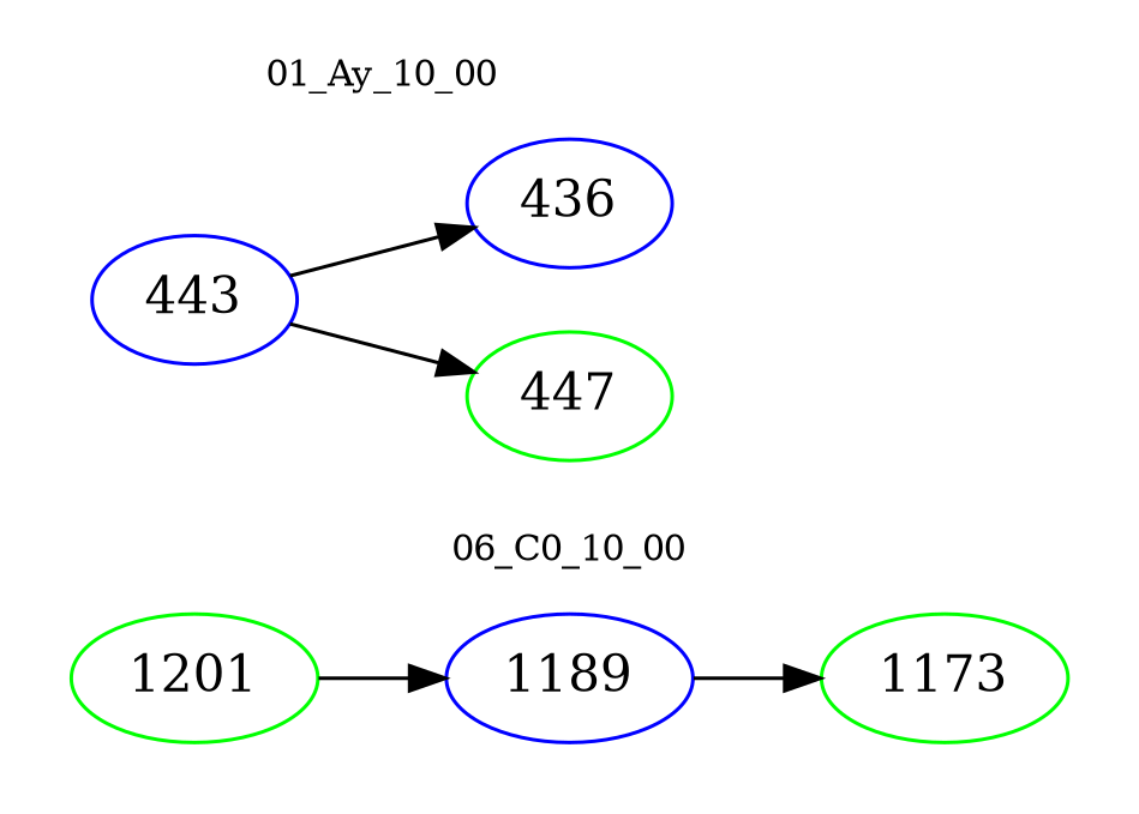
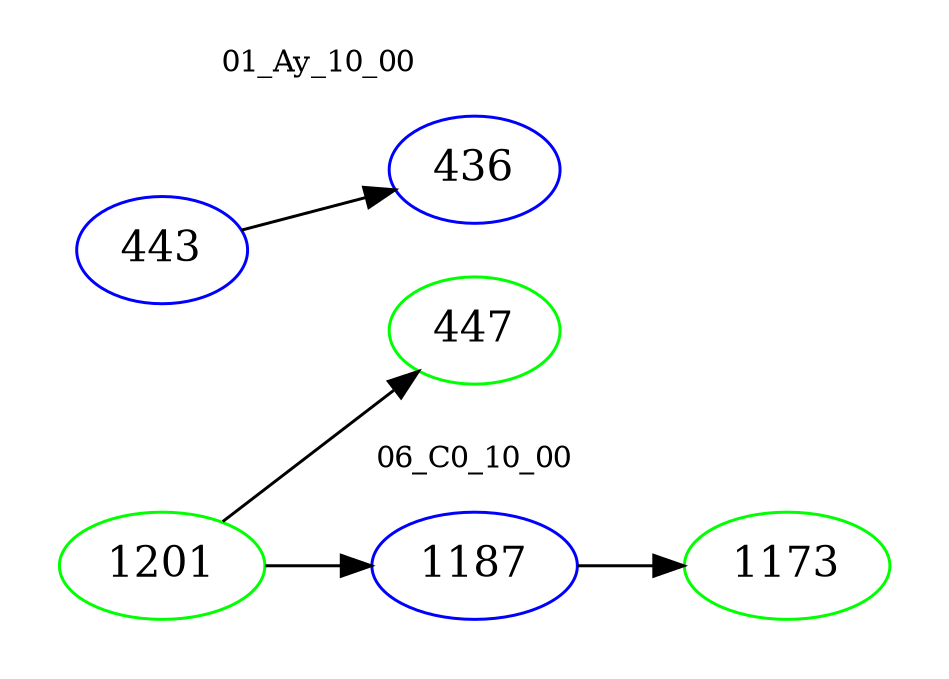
  digraph {
    rankdir=LR
    node [color=blue]
    edge [color=black]
    n1 [label=443]
    n2 [label=436]
    n3 [color=green label=447]
-   n4 [label=1189]
+   n4 [label=1187]
    n5 [color=green label=1173]
    n6 [color=green label=1201]
    subgraph cluster_1 {
      color=white
      fontsize=10
      label="01_Ay_10_00"
      n1
      n2
      n3
    }
    subgraph cluster_2 {
      color=white
      fontsize=10
      label="06_C0_10_00"
      n4
      n5
      n6
    }
    n1 -> n2
-   n1 -> n3
+   n6 -> n3
    n4 -> n5
    n6 -> n4
  }
